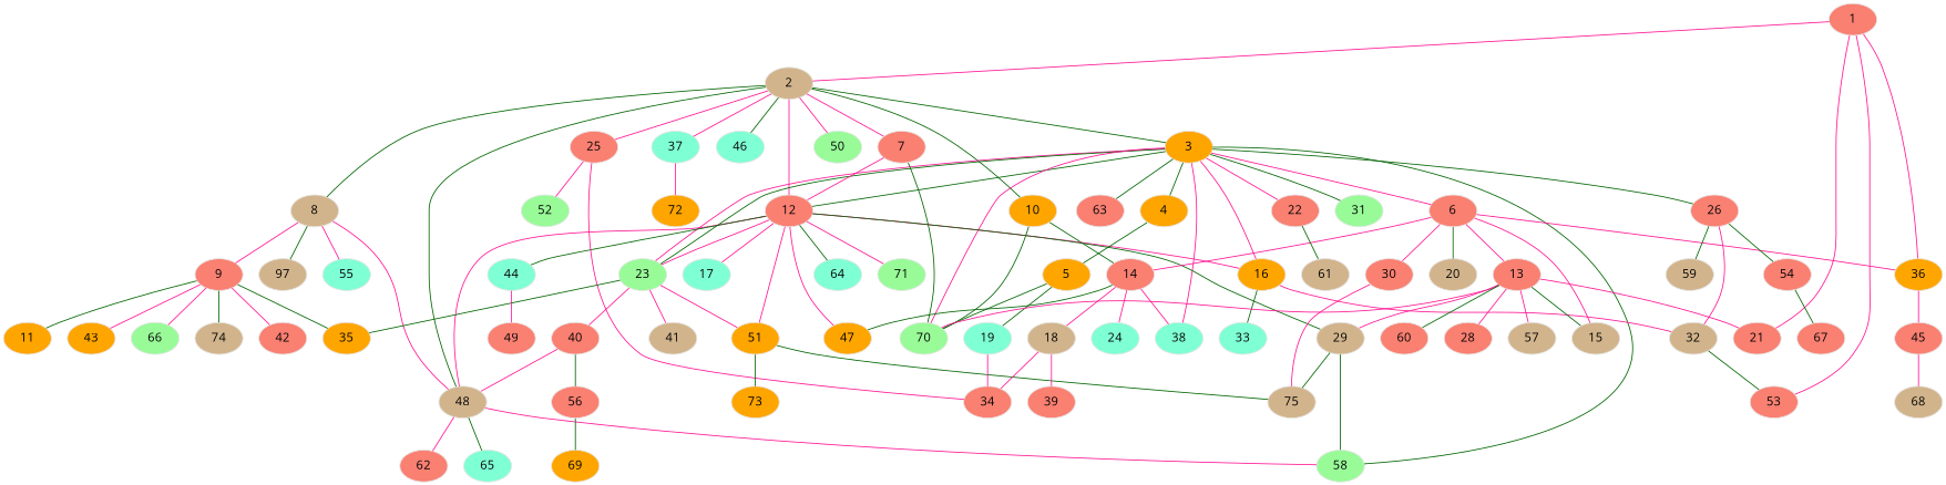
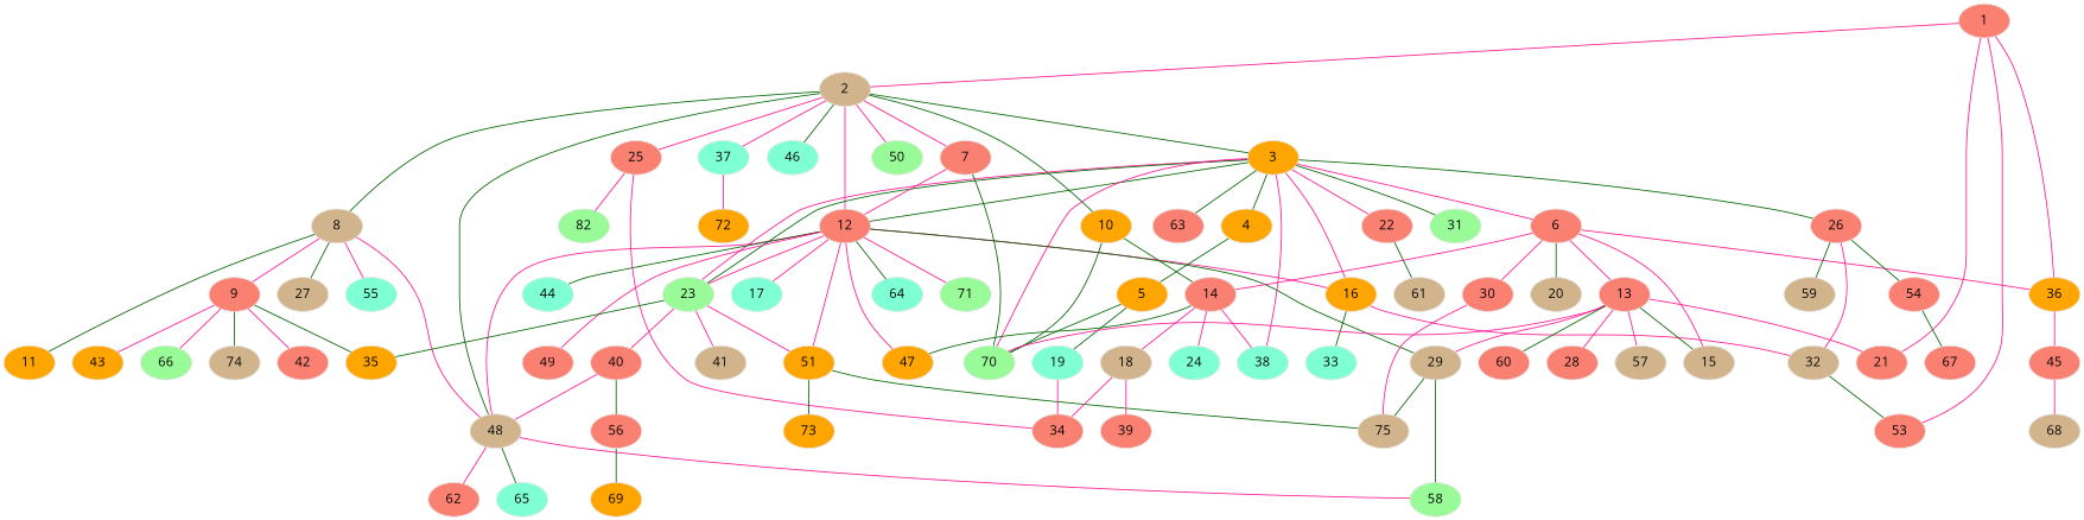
  graph {
    fontname="Open Sans"
    node [color=gray90 fillcolor=salmon fontname="Open Sans" style=filled]
    edge [color=deeppink fontname="Open Sans"]
    2 [fillcolor=tan]
    1
    21
    36 [fillcolor=orange]
    53
    3 [fillcolor=orange]
    7
    8 [fillcolor=tan]
    10 [fillcolor=orange]
    12
    25
    37 [fillcolor=aquamarine]
    46 [fillcolor=aquamarine]
    48 [fillcolor=tan]
    50 [fillcolor=palegreen]
    45
    4 [fillcolor=orange]
    6
    16 [fillcolor=orange]
    22
    23 [fillcolor=palegreen]
    26
    31 [fillcolor=palegreen]
    38 [fillcolor=aquamarine]
    58 [fillcolor=palegreen]
    63
    70 [fillcolor=palegreen]
    9
    11 [fillcolor=orange]
-   27 [fillcolor=tan label=97]
+   27 [fillcolor=tan]
    55 [fillcolor=aquamarine]
    14
    17 [fillcolor=aquamarine]
    29 [fillcolor=tan]
    44 [fillcolor=aquamarine]
    47 [fillcolor=orange]
    49
    51 [fillcolor=orange]
    64 [fillcolor=aquamarine]
    71 [fillcolor=palegreen]
    34
-   52 [fillcolor=palegreen]
+   52 [fillcolor=palegreen label=82]
    72 [fillcolor=orange]
    62
    65 [fillcolor=aquamarine]
    5 [fillcolor=orange]
    13
    20 [fillcolor=tan]
    30
    15 [fillcolor=tan]
    32 [fillcolor=tan]
    33 [fillcolor=aquamarine]
    61 [fillcolor=tan]
    35 [fillcolor=orange]
    40
    41 [fillcolor=tan]
    54
    59 [fillcolor=tan]
    19 [fillcolor=aquamarine]
    28
    57 [fillcolor=tan]
    60
    18 [fillcolor=tan]
    24 [fillcolor=aquamarine]
    75 [fillcolor=tan]
    42
    43 [fillcolor=orange]
    66 [fillcolor=palegreen]
    74 [fillcolor=tan]
    73 [fillcolor=orange]
    39
    56
    67
    68 [fillcolor=tan]
    69 [fillcolor=orange]
    2 -- 3 [color=darkgreen]
    2 -- 7
    2 -- 8 [color=darkgreen]
    2 -- 10 [color=darkgreen]
    2 -- 12
    2 -- 25
    2 -- 37
    2 -- 46 [color=darkgreen]
    2 -- 48 [color=darkgreen]
    2 -- 50
    1 -- 2
    1 -- 21
    1 -- 36
    1 -- 53
    36 -- 45
    3 -- 12 [color=darkgreen]
    3 -- 4 [color=darkgreen]
    3 -- 6
    3 -- 16
    3 -- 22
    3 -- 23
    3 -- 23 [color=darkgreen]
    3 -- 26 [color=darkgreen]
    3 -- 31 [color=darkgreen]
    3 -- 38
-   3 -- 58 [color=darkgreen]
    3 -- 63 [color=darkgreen]
    3 -- 70
    7 -- 12
    7 -- 70 [color=darkgreen]
    8 -- 48
    8 -- 9
-   9 -- 11 [color=darkgreen]
+   8 -- 11 [color=darkgreen]
    8 -- 27 [color=darkgreen]
    8 -- 55
    10 -- 70 [color=darkgreen]
    10 -- 14 [color=darkgreen]
    12 -- 48
    12 -- 16
    12 -- 23
    12 -- 17
    12 -- 29 [color=darkgreen]
    12 -- 44 [color=darkgreen]
    12 -- 47
-   44 -- 49
+   12 -- 49
    12 -- 51
    12 -- 64 [color=darkgreen]
    12 -- 71
    25 -- 34
    25 -- 52
    37 -- 72
    48 -- 58
    48 -- 62
    48 -- 65 [color=darkgreen]
    45 -- 68
    4 -- 5 [color=darkgreen]
    6 -- 36
    6 -- 14
    6 -- 13
    6 -- 20 [color=darkgreen]
    6 -- 30
    6 -- 15
    16 -- 32
    16 -- 33 [color=darkgreen]
    22 -- 61 [color=darkgreen]
    23 -- 51
    23 -- 35 [color=darkgreen]
    23 -- 40
    23 -- 41
    26 -- 32
    26 -- 54 [color=darkgreen]
    26 -- 59 [color=darkgreen]
    9 -- 35 [color=darkgreen]
    9 -- 42
    9 -- 43
    9 -- 66
    9 -- 74 [color=darkgreen]
    14 -- 38
    14 -- 47 [color=darkgreen]
    14 -- 18
    14 -- 24
    29 -- 58 [color=darkgreen]
    29 -- 75 [color=darkgreen]
    51 -- 75 [color=darkgreen]
    51 -- 73 [color=darkgreen]
    5 -- 70 [color=darkgreen]
    5 -- 19 [color=darkgreen]
    13 -- 21
    13 -- 70
    13 -- 29
    13 -- 15 [color=darkgreen]
    13 -- 28
    13 -- 57
    13 -- 60 [color=darkgreen]
    30 -- 75
    32 -- 53 [color=darkgreen]
    40 -- 48
    40 -- 56 [color=darkgreen]
    54 -- 67 [color=darkgreen]
    19 -- 34
    18 -- 34
    18 -- 39
    56 -- 69 [color=darkgreen]
  }
